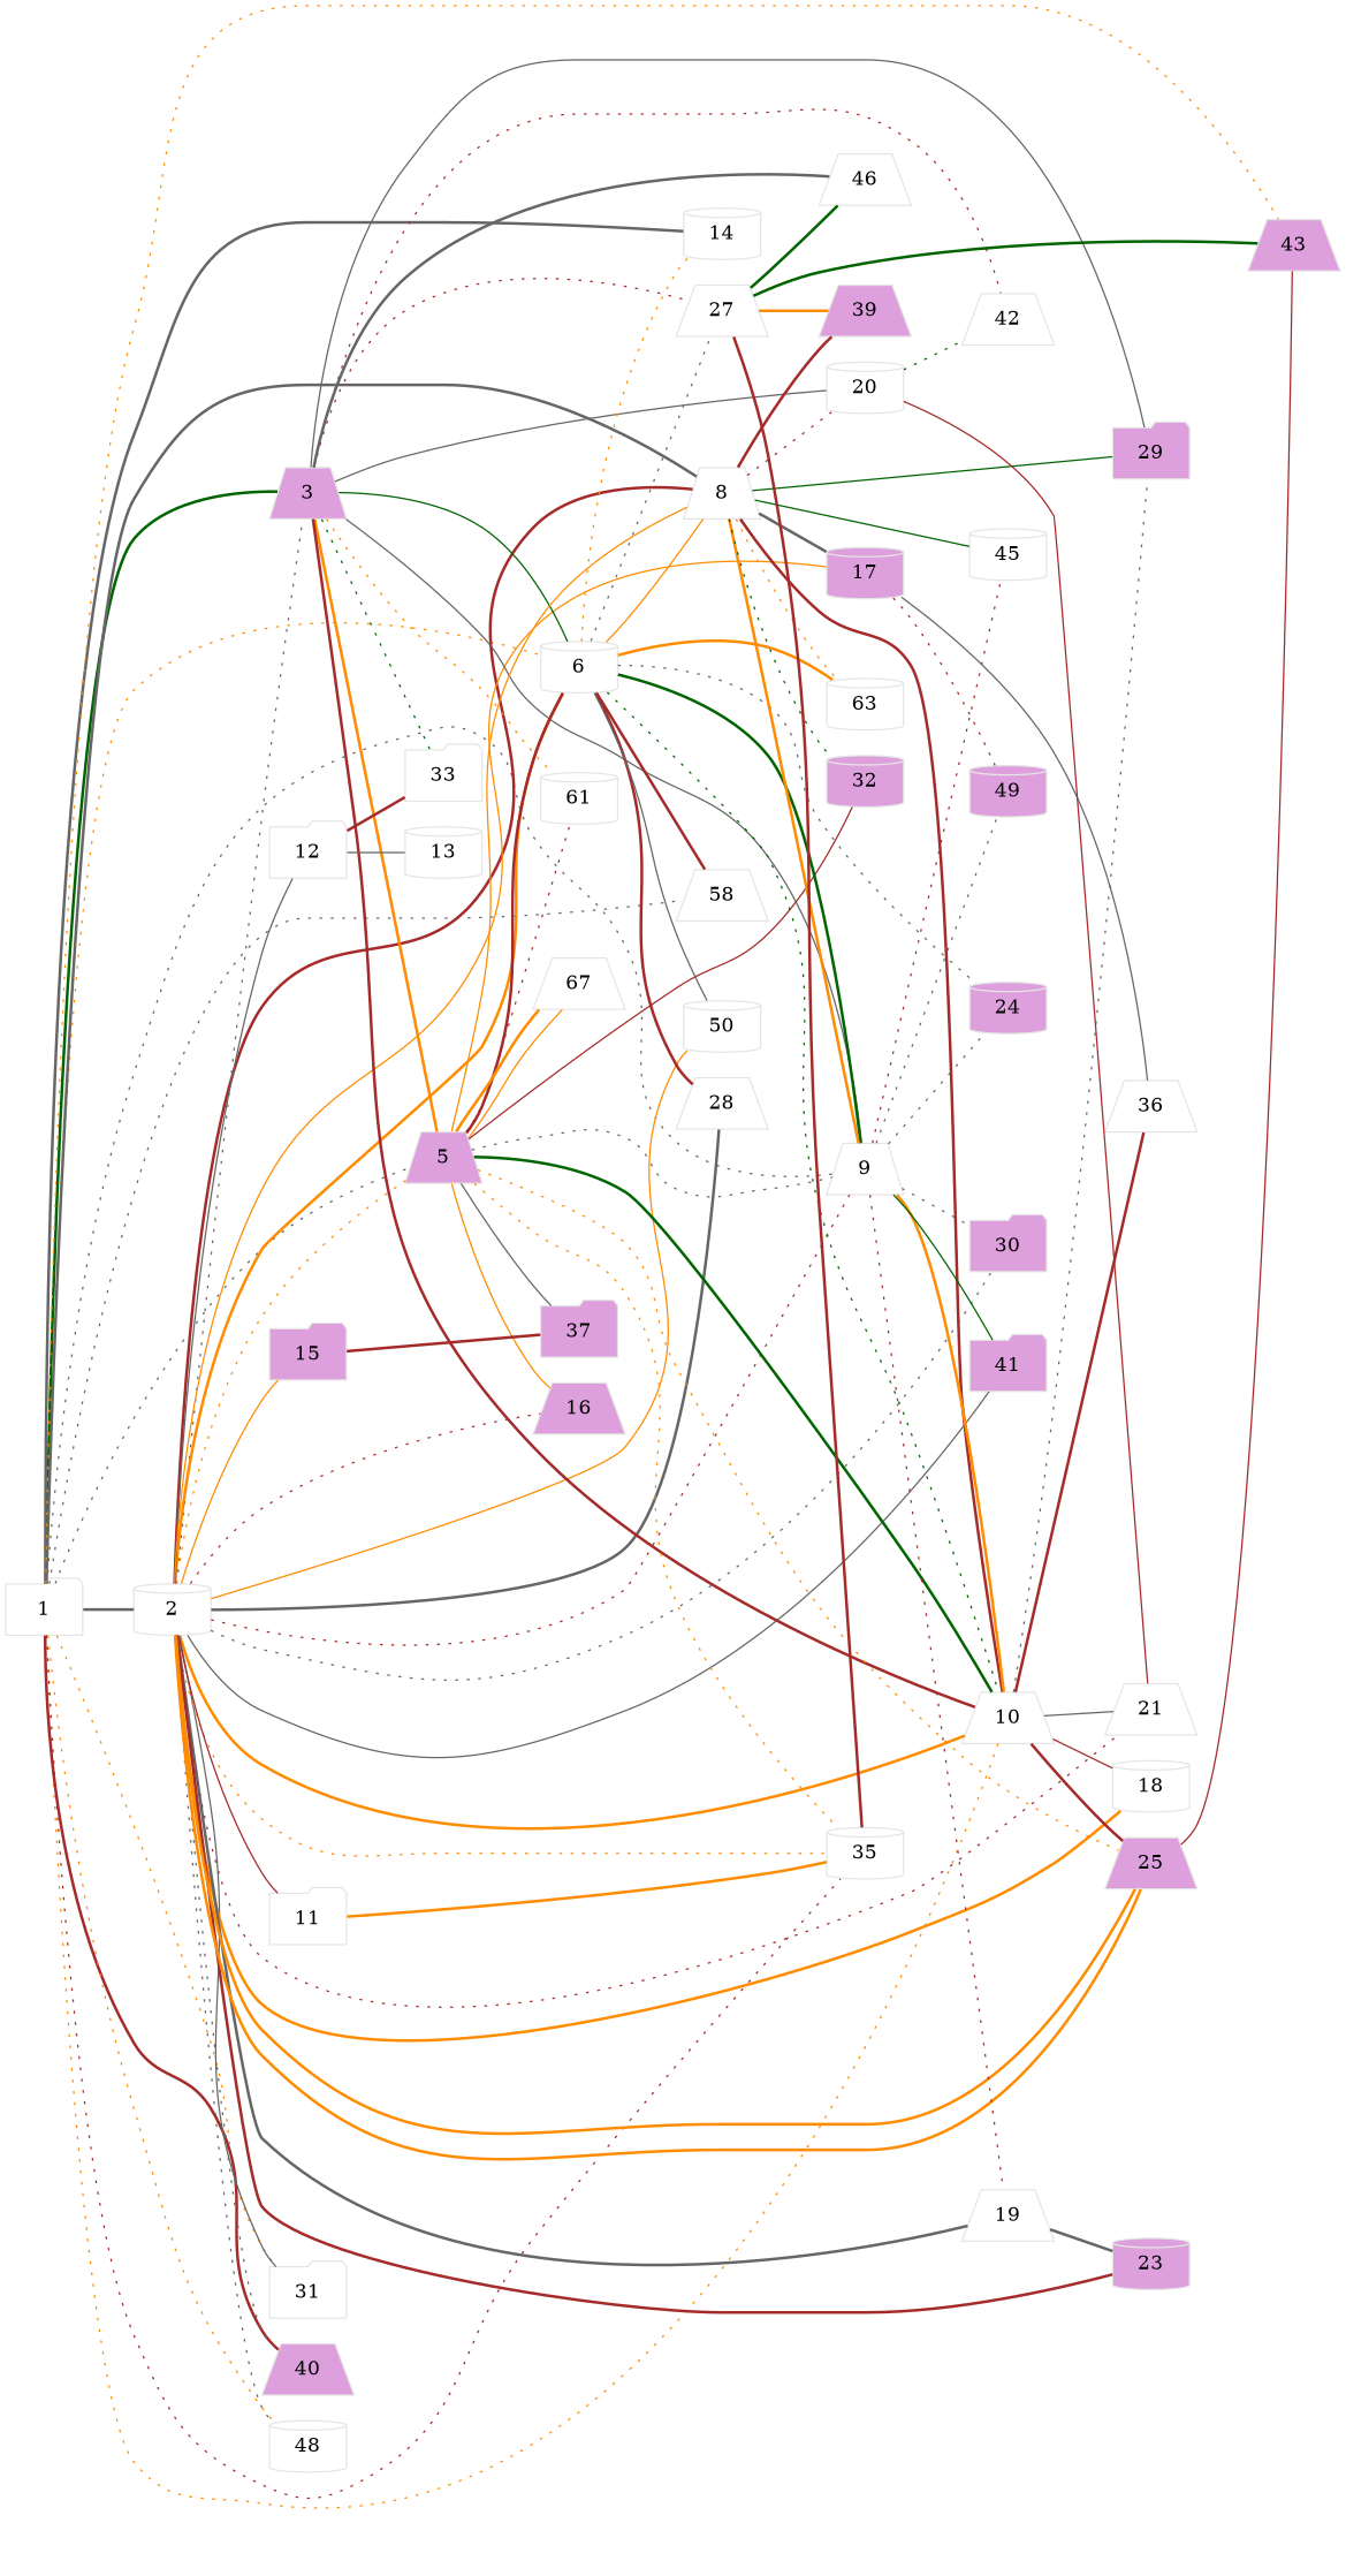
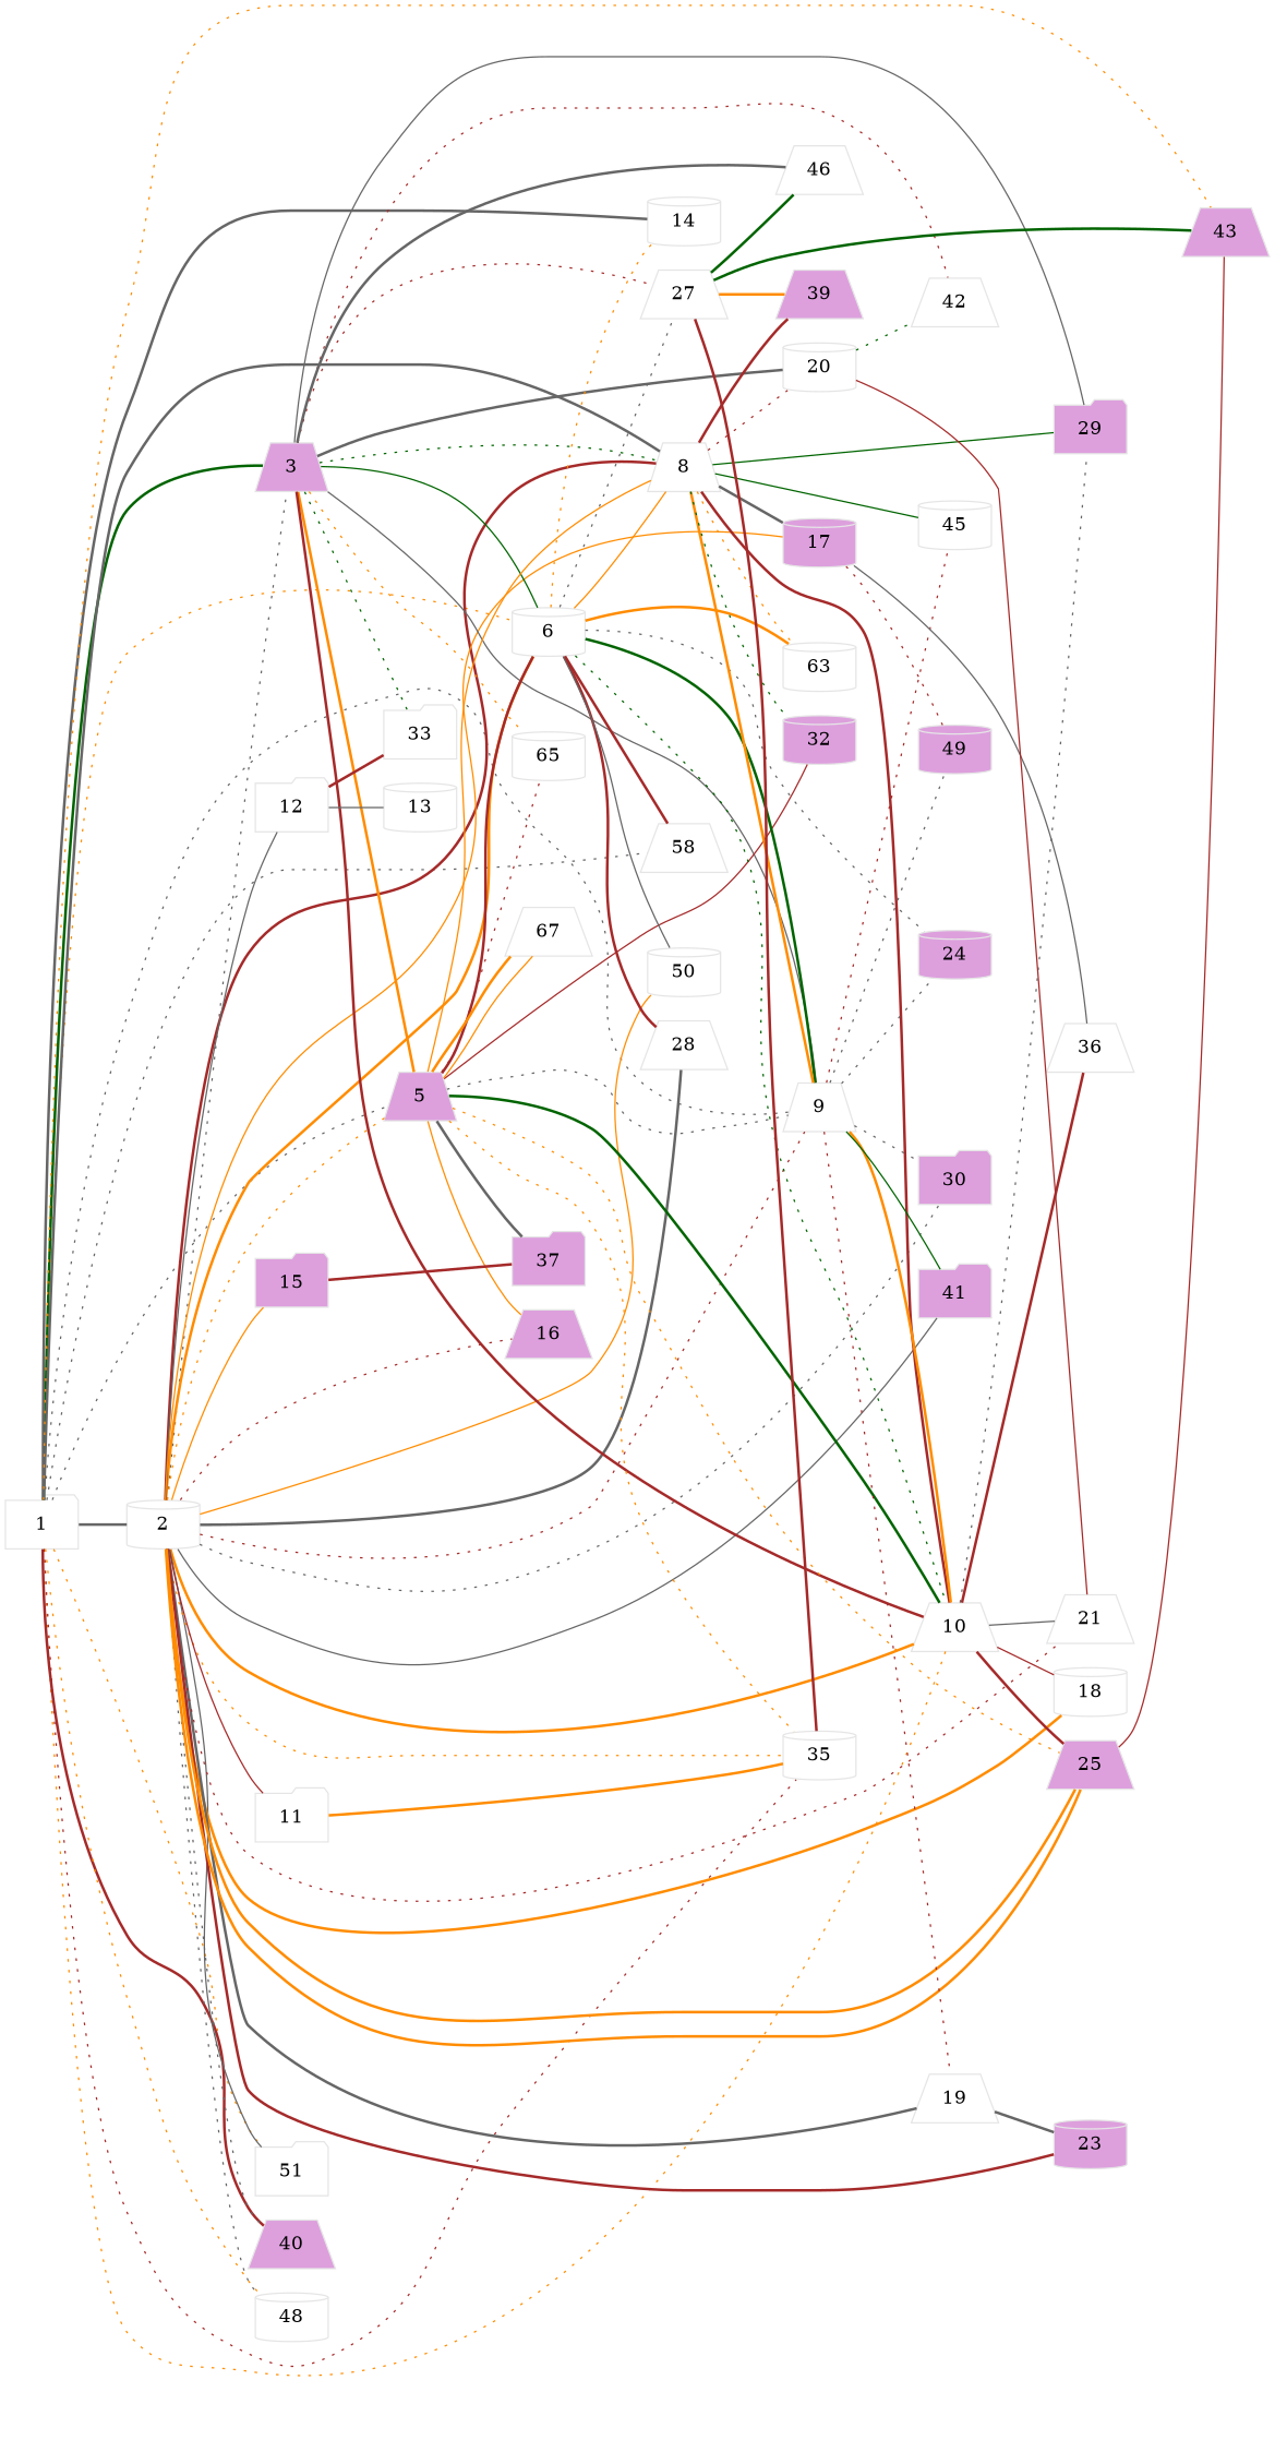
  graph {
    rankdir=LR
    node [color=gray90 fillcolor=white shape=trapezium style=filled]
    edge [color=gray40 style=dotted]
    1 [shape=folder super="+26"]
    2 [shape=cylinder super="+22+62+57+51+4+7"]
    3 [fillcolor=plum super="+47+38"]
    5 [fillcolor=plum]
    6 [shape=cylinder]
    8
    9
    10
    14 [shape=cylinder]
-   31 [shape=folder]
+   31 [shape=folder label=51]
    35 [shape=cylinder super="+53"]
    40 [fillcolor=plum]
    43 [fillcolor=plum super="+55"]
    48 [shape=cylinder]
    58
    11 [shape=folder]
    12 [shape=folder]
    15 [fillcolor=plum shape=folder]
    16 [fillcolor=plum]
    17 [fillcolor=plum shape=cylinder]
    18 [shape=cylinder]
    19 [super="+34"]
    21
    23 [fillcolor=plum shape=cylinder]
    25 [fillcolor=plum super="+60"]
    28
    30 [fillcolor=plum shape=folder]
    41 [fillcolor=plum shape=folder]
    50 [shape=cylinder]
    20 [shape=cylinder]
    27
    29 [fillcolor=plum shape=folder]
    33 [shape=folder]
    42
    46
-   65 [shape=cylinder label=61]
+   65 [shape=cylinder]
    32 [fillcolor=plum shape=cylinder]
    37 [fillcolor=plum shape=folder]
    67
    24 [fillcolor=plum shape=cylinder]
    63 [shape=cylinder]
    39 [fillcolor=plum]
    45 [shape=cylinder]
    49 [fillcolor=plum shape=cylinder]
    36
    13 [shape=cylinder]
    1 -- 2 [style=bold weight=5]
    1 -- 3 [color=darkgreen style=bold]
    1 -- 5
    1 -- 6 [color=darkorange]
    1 -- 8 [style=bold]
    1 -- 9
    1 -- 10 [color=darkorange]
    1 -- 14 [style=bold]
    1 -- 31 [color=darkorange]
    1 -- 35 [color=brown]
    1 -- 40 [color=brown style=bold]
    1 -- 43 [color=darkorange]
    1 -- 48 [color=darkorange]
    1 -- 58
    2 -- 3 [weight=4]
    2 -- 5 [color=darkorange weight=3]
    2 -- 6 [color=darkorange style=bold weight=3]
    2 -- 8 [color=brown style=bold weight=4]
    2 -- 9 [color=brown weight=4]
    2 -- 10 [color=darkorange style=bold weight=5]
    2 -- 31 [style=solid]
    2 -- 35 [color=darkorange weight=2]
    2 -- 40
    2 -- 48
    2 -- 11 [color=brown style=solid weight=2]
    2 -- 12 [style=solid weight=2]
    2 -- 15 [color=darkorange style=solid weight=2]
    2 -- 16 [color=brown]
    2 -- 17 [color=darkorange style=solid]
    2 -- 18 [color=darkorange style=bold]
    2 -- 19 [style=bold weight=2]
    2 -- 21 [color=brown]
    2 -- 23 [color=brown style=bold]
    2 -- 25 [color=darkorange style=bold]
    2 -- 25 [color=darkorange style=bold]
    2 -- 28 [style=bold]
    2 -- 30
    2 -- 41 [style=solid]
    2 -- 50 [color=darkorange style=solid]
    3 -- 5 [color=darkorange style=bold]
    3 -- 6 [color=darkgreen style=solid weight=2]
+   3 -- 8 [color=darkgreen]
    3 -- 9 [style=solid]
    3 -- 10 [color=brown style=bold]
-   3 -- 20 [style=solid]
+   3 -- 20 [style=bold]
    3 -- 27 [color=brown]
    3 -- 29 [style=solid]
    3 -- 33 [color=darkgreen]
    3 -- 42 [color=brown]
    3 -- 46 [style=bold]
    3 -- 65 [color=darkorange]
    5 -- 6 [color=brown style=bold]
    5 -- 8 [color=darkorange style=solid]
    5 -- 9
    5 -- 10 [color=darkgreen style=bold]
    5 -- 35 [color=darkorange]
    5 -- 16 [color=darkorange style=solid]
    5 -- 25 [color=darkorange]
    5 -- 65 [color=brown]
    5 -- 32 [color=brown style=solid]
-   5 -- 37 [style=solid]
+   5 -- 37 [style=bold]
    5 -- 67 [color=darkorange style=solid]
    5 -- 67 [color=darkorange style=bold]
    6 -- 8 [color=darkorange style=solid]
    6 -- 9 [color=darkgreen style=bold]
    6 -- 10 [color=darkgreen]
    6 -- 14 [color=darkorange]
    6 -- 58 [color=brown style=bold]
    6 -- 28 [color=brown style=bold]
    6 -- 50 [style=solid]
    6 -- 27
    6 -- 24
    6 -- 63 [color=darkorange style=bold]
    8 -- 9 [color=darkorange style=bold]
    8 -- 10 [color=brown style=bold]
    8 -- 17 [style=bold]
    8 -- 20 [color=brown]
    8 -- 29 [color=darkgreen style=solid]
    8 -- 32 [color=darkgreen]
    8 -- 63 [color=darkorange]
    8 -- 39 [color=brown style=bold]
    8 -- 45 [color=darkgreen style=solid]
    9 -- 10 [color=darkorange style=bold]
    9 -- 19 [color=brown]
    9 -- 30
    9 -- 41 [color=darkgreen style=solid]
    9 -- 24
    9 -- 45 [color=brown]
    9 -- 49
    10 -- 18 [color=brown style=solid]
    10 -- 21 [style=solid]
    10 -- 25 [color=brown style=bold]
    10 -- 29
    10 -- 36 [color=brown style=bold]
    11 -- 35 [color=darkorange style=bold]
    12 -- 33 [color=brown style=bold]
    12 -- 13 [style=solid]
    15 -- 37 [color=brown style=bold]
    17 -- 49 [color=brown]
    17 -- 36 [style=solid]
    19 -- 23 [style=bold]
    25 -- 43 [color=brown style=solid]
    20 -- 21 [color=brown style=solid]
    20 -- 42 [color=darkgreen]
    27 -- 35 [color=brown style=bold]
    27 -- 43 [color=darkgreen style=bold]
    27 -- 46 [color=darkgreen style=bold]
    27 -- 39 [color=darkorange style=bold]
  }
